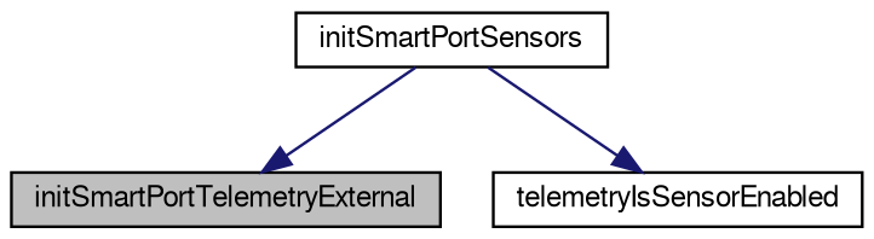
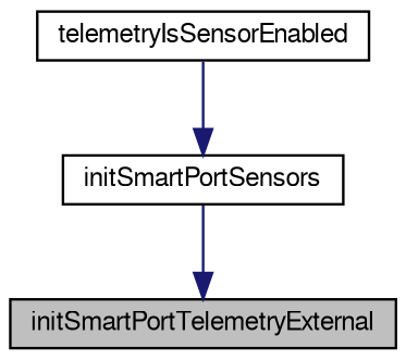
  digraph {
    rankdir=TB
    node [color=black fillcolor=white fontname=FreeSans fontsize=10 shape=record style=filled]
    edge [color=midnightblue fontname=FreeSans fontsize=10 labelfontname=FreeSans labelfontsize=10 style=solid]
    n1 [fillcolor=grey75 fontcolor=black height=0.2 label=initSmartPortTelemetryExternal width=0.4]
    n2 [height=0.2 label=initSmartPortSensors width=0.4]
    n3 [height=0.2 label=telemetryIsSensorEnabled width=0.4]
    n2 -> n1
-   n2 -> n3
+   n3 -> n2
  }
